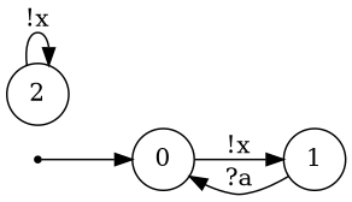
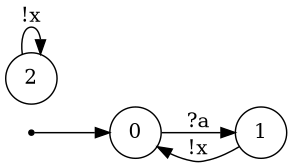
  digraph {
    rankdir=LR
    node [shape=circle]
    ENTRY [shape=point]
    0
    1
    2
    ENTRY -> 0
-   0 -> 1 [label="!x"]
-   1 -> 0 [label="?a"]
+   0 -> 1 [label="?a"]
+   1 -> 0 [label="!x"]
    2 -> 2 [label="!x"]
  }
